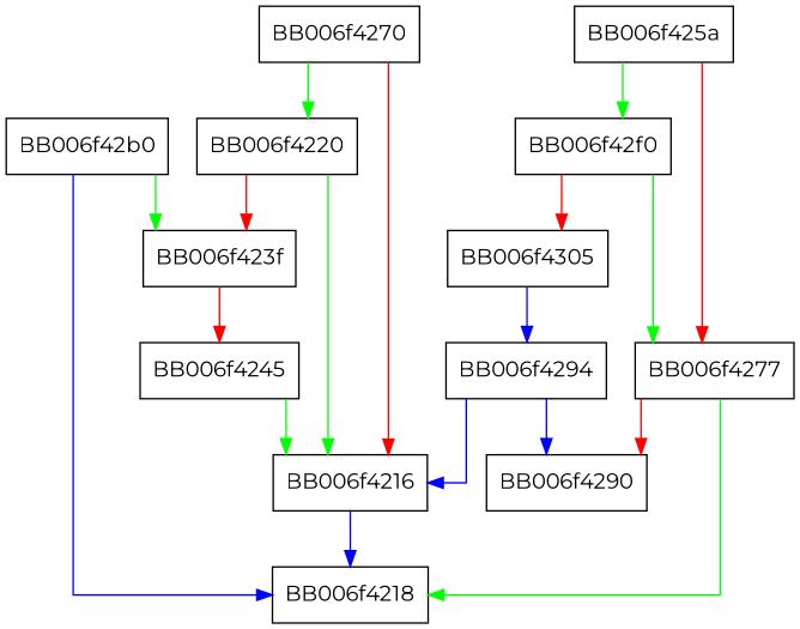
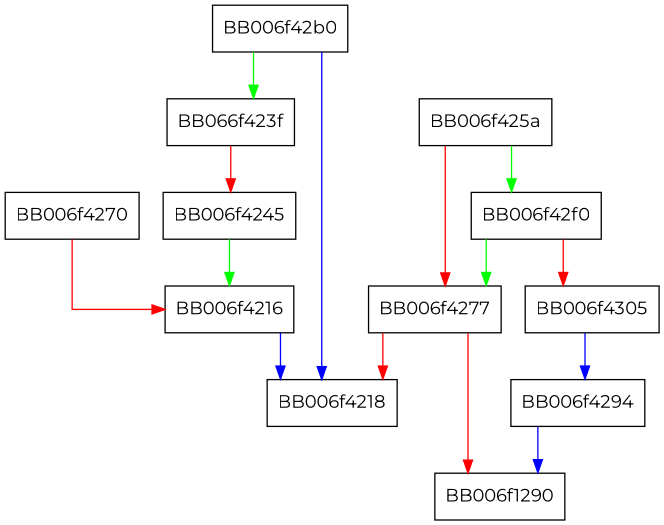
  digraph {
    fontname=Montserrat
    splines=ortho
    node [fontname=Montserrat shape=box]
    edge [color=green fontname=Montserrat]
    n1 [label=BB006f4270]
-   BB006f4220
    BB006f4216
-   BB006f423f
+   BB006f423f [label=BB066f423f]
    BB006f4218
    BB006f4245
    BB006f42b0
    BB006f425a
    BB006f42f0
    BB006f4277
    BB006f4305
-   BB006f4290
+   BB006f4290 [label=BB006f1290]
    BB006f4294
-   n1 -> BB006f4220
    n1 -> BB006f4216 [color=red]
-   BB006f4220 -> BB006f4216
-   BB006f4220 -> BB006f423f [color=red]
    BB006f4216 -> BB006f4218 [color=blue]
    BB006f423f -> BB006f4245 [color=red]
    BB006f4245 -> BB006f4216
    BB006f42b0 -> BB006f423f
    BB006f42b0 -> BB006f4218 [color=blue]
    BB006f425a -> BB006f42f0
    BB006f425a -> BB006f4277 [color=red]
    BB006f42f0 -> BB006f4277
    BB006f42f0 -> BB006f4305 [color=red]
-   BB006f4277 -> BB006f4218
+   BB006f4277 -> BB006f4218 [color=red]
    BB006f4277 -> BB006f4290 [color=red]
    BB006f4305 -> BB006f4294 [color=blue]
-   BB006f4294 -> BB006f4216 [color=blue]
    BB006f4294 -> BB006f4290 [color=blue]
  }
